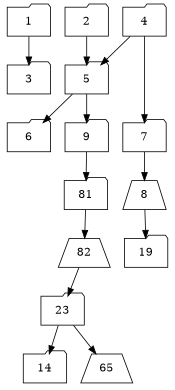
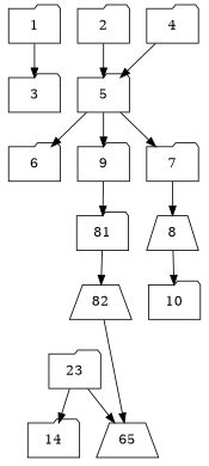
  digraph {
    node [alpha=0.07 shape=folder]
    1 [expect_size=20924416]
    3 [alpha=0.15 expect_size=20139008]
    2 [alpha=0.01 expect_size=50432000]
    5 [alpha=0.01 expect_size=50348032]
    4 [alpha=0.04 expect_size=13970432]
    6 [alpha=0.05 expect_size=42176512]
    7 [alpha=0.20 expect_size=49256448]
    9 [alpha=0.09 expect_size=8458240]
    8 [alpha=0.15 expect_size=48378880 shape=trapezium]
    n10 [alpha=0.13 expect_size=34968576 label=81]
-   10 [alpha=0.15 expect_size=49660928 label=19]
+   10 [alpha=0.15 expect_size=49660928]
    n12 [alpha=0.01 expect_size=5311488 label=82 shape=trapezium]
    n13 [expect_size=7416832 label=23]
    14 [alpha=0.10 expect_size=41993216]
    n15 [expect_size=50450432 label=65 shape=trapezium]
    1 -> 3
    2 -> 5
    5 -> 6
-   4 -> 7
+   5 -> 7
    5 -> 9
    4 -> 5
    7 -> 8
    9 -> n10
    8 -> 10
    n10 -> n12
-   n12 -> n13
+   n12 -> n15
    n13 -> 14
    n13 -> n15
  }
